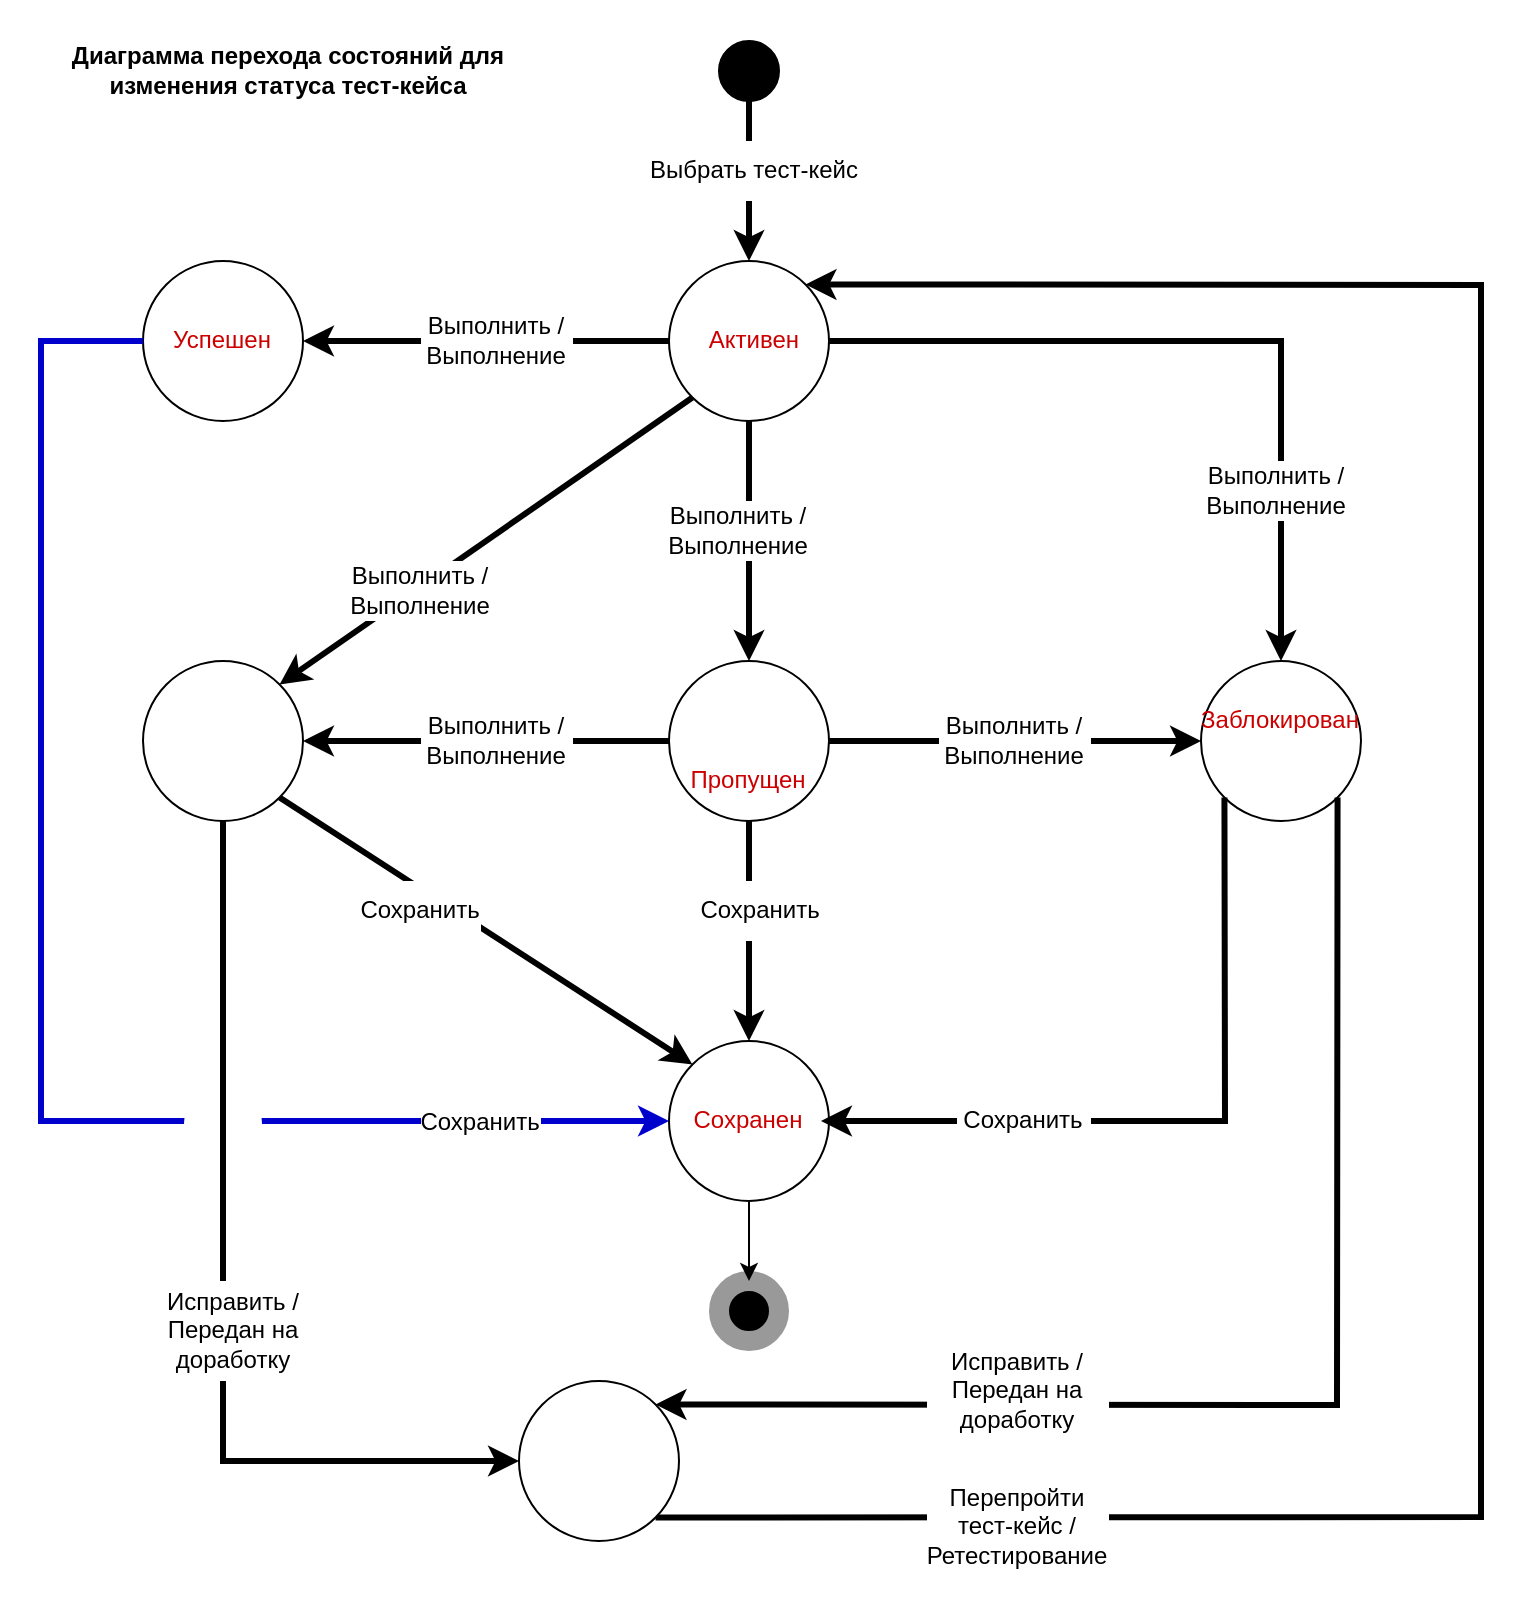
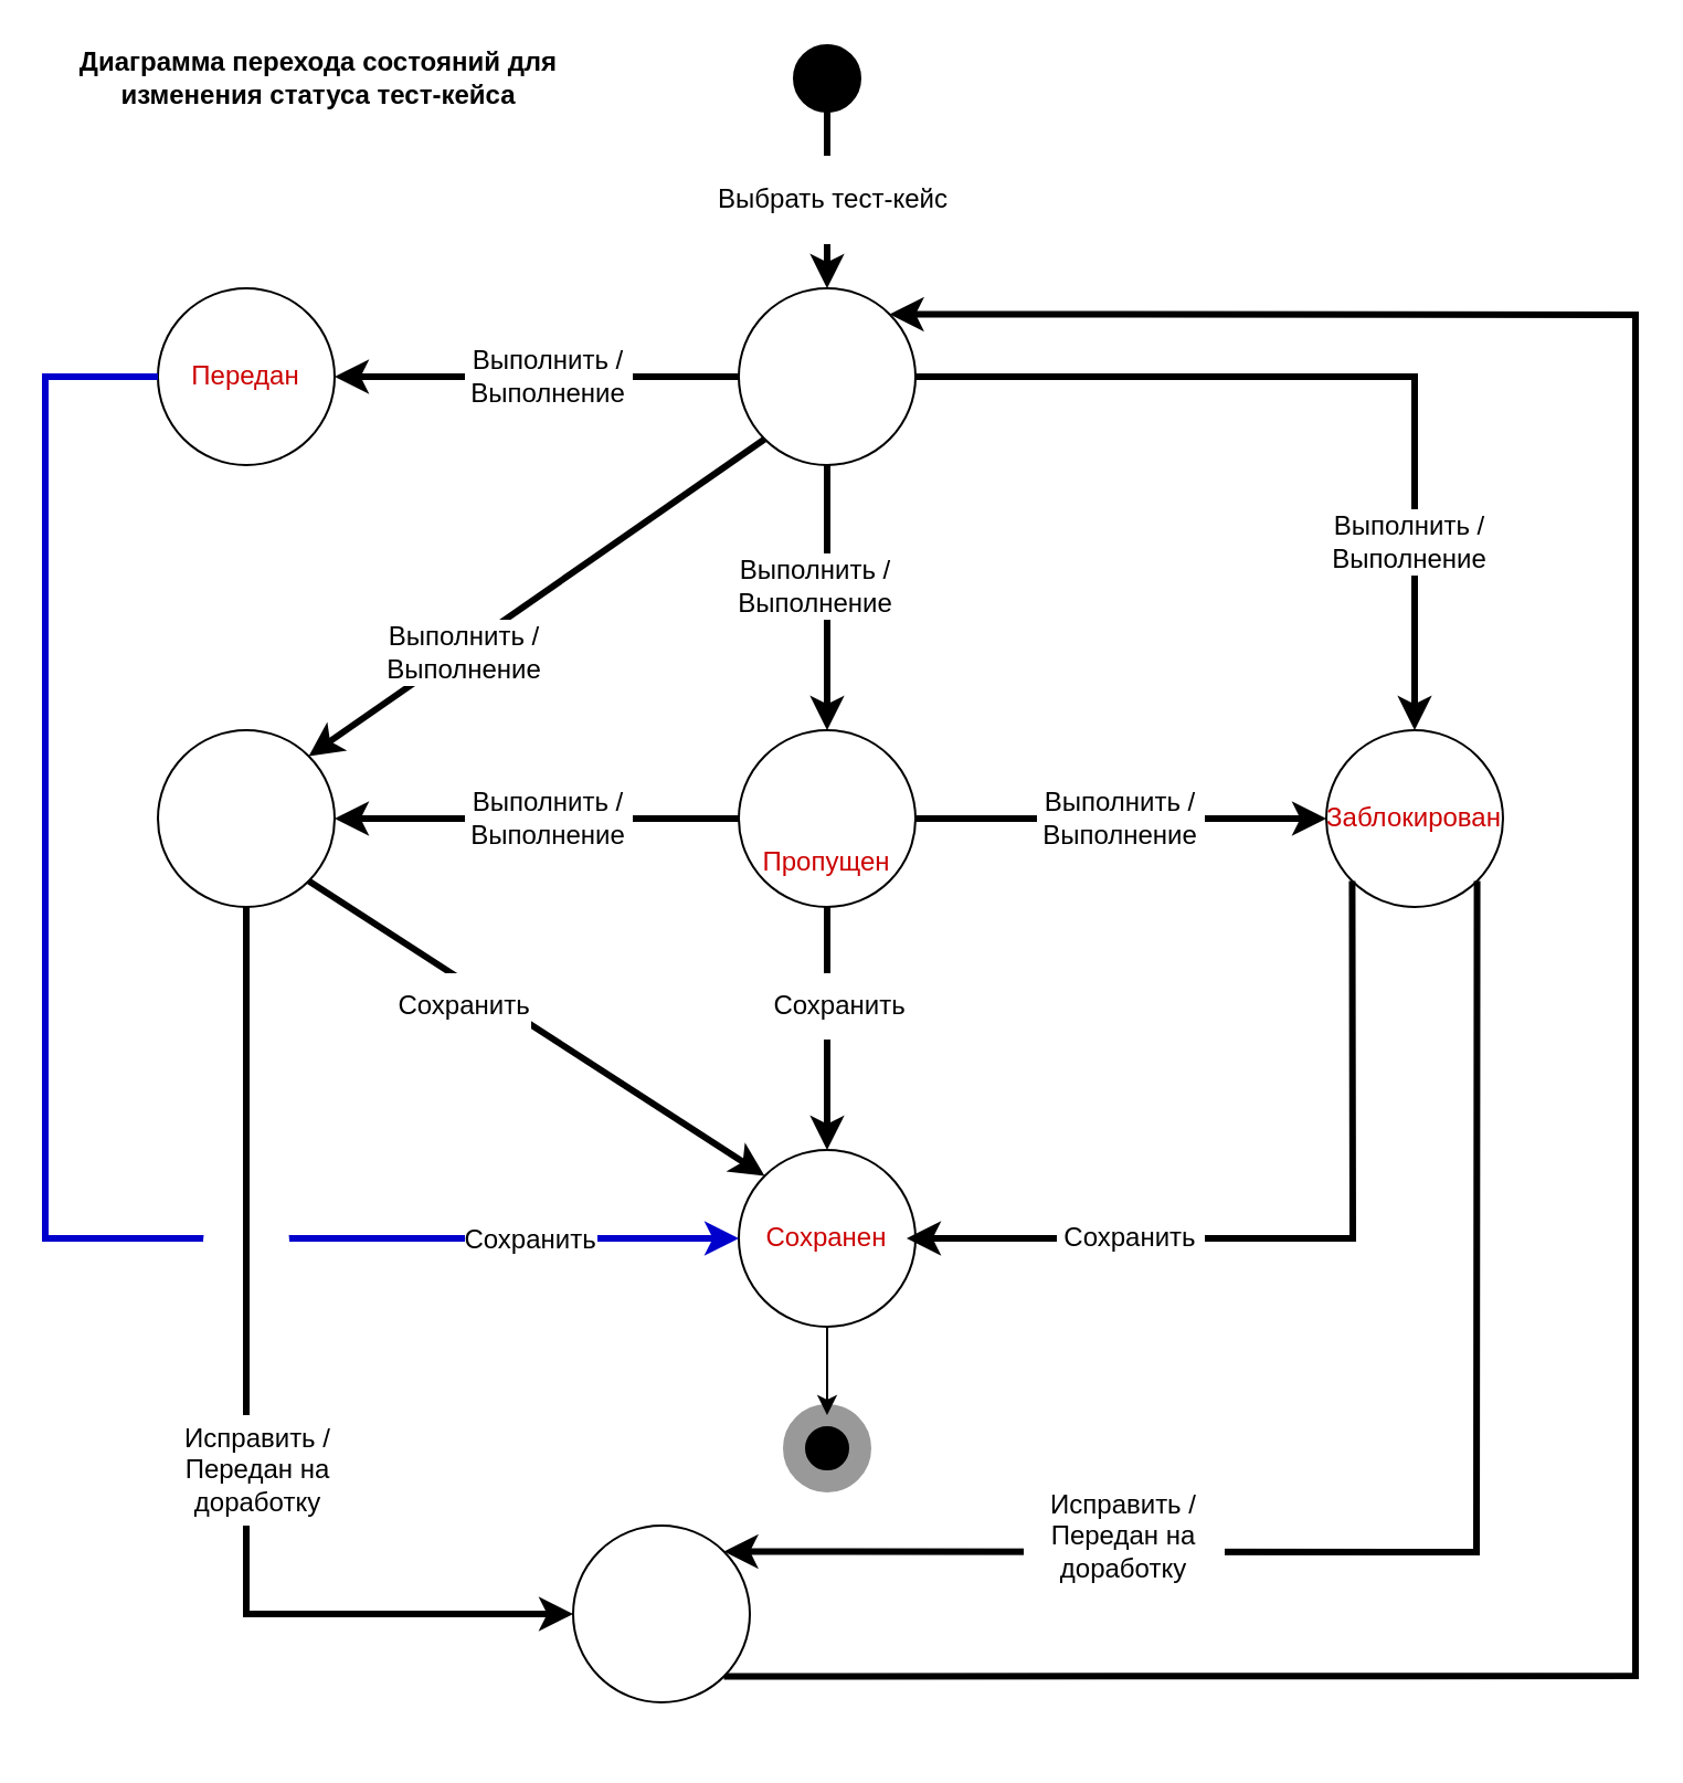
  <mxCell id="0" />
  <mxCell id="1" parent="0" />
  <mxCell id="2" value="" style="ellipse;whiteSpace=wrap;html=1;aspect=fixed;fillColor=#000000;" parent="1" vertex="1"><mxGeometry x="359" y="20" width="30" height="30" as="geometry" /></mxCell>
  <mxCell id="3" value="Диаграмма перехода состояний для изменения статуса тест-кейса" style="text;html=1;strokeColor=none;fillColor=none;align=center;verticalAlign=middle;whiteSpace=wrap;rounded=0;fontStyle=1" parent="1" vertex="1"><mxGeometry x="29" y="20" width="230" height="30" as="geometry" /></mxCell>
  <mxCell id="4" value="" style="ellipse;whiteSpace=wrap;html=1;aspect=fixed;fillColor=#FFFFFF;" parent="1" vertex="1"><mxGeometry x="334" y="130" width="80" height="80" as="geometry" /></mxCell>
  <mxCell id="5" value="" style="ellipse;whiteSpace=wrap;html=1;aspect=fixed;fillColor=#FFFFFF;" parent="1" vertex="1"><mxGeometry x="71" y="330" width="80" height="80" as="geometry" /></mxCell>
  <mxCell id="6" value="" style="ellipse;whiteSpace=wrap;html=1;aspect=fixed;fillColor=#FFFFFF;" parent="1" vertex="1"><mxGeometry x="600" y="330" width="80" height="80" as="geometry" /></mxCell>
  <mxCell id="7" value="" style="ellipse;whiteSpace=wrap;html=1;aspect=fixed;fillColor=#FFFFFF;" parent="1" vertex="1"><mxGeometry x="71" y="130" width="80" height="80" as="geometry" /></mxCell>
  <mxCell id="8" value="" style="ellipse;whiteSpace=wrap;html=1;aspect=fixed;fillColor=#FFFFFF;" parent="1" vertex="1"><mxGeometry x="334" y="330" width="80" height="80" as="geometry" /></mxCell>
  <mxCell id="9" value="" style="ellipse;whiteSpace=wrap;html=1;aspect=fixed;fillColor=#FFFFFF;" parent="1" vertex="1"><mxGeometry x="334" y="520" width="80" height="80" as="geometry" /></mxCell>
  <mxCell id="10" value="" style="endArrow=classic;html=1;rounded=0;entryX=0.5;entryY=0;entryDx=0;entryDy=0;exitX=0.5;exitY=1;exitDx=0;exitDy=0;strokeWidth=3;" parent="1" source="2" target="4" edge="1"><mxGeometry width="50" height="50" relative="1" as="geometry"><mxPoint x="290" y="300" as="sourcePoint" /><mxPoint x="340" y="250" as="targetPoint" /></mxGeometry></mxCell>
  <mxCell id="11" value="" style="endArrow=classic;html=1;rounded=0;exitX=0;exitY=1;exitDx=0;exitDy=0;entryX=1;entryY=0;entryDx=0;entryDy=0;strokeWidth=3;" parent="1" source="4" target="5" edge="1"><mxGeometry width="50" height="50" relative="1" as="geometry"><mxPoint x="259" y="320" as="sourcePoint" /><mxPoint x="339" y="300" as="targetPoint" /></mxGeometry></mxCell>
  <mxCell id="12" value="" style="endArrow=classic;html=1;rounded=0;entryX=1;entryY=0.5;entryDx=0;entryDy=0;exitX=0;exitY=0.5;exitDx=0;exitDy=0;strokeWidth=3;" parent="1" source="4" target="7" edge="1"><mxGeometry width="50" height="50" relative="1" as="geometry"><mxPoint x="330" y="170" as="sourcePoint" /><mxPoint x="339" y="300" as="targetPoint" /></mxGeometry></mxCell>
  <mxCell id="13" value="" style="endArrow=classic;html=1;rounded=0;exitX=0.5;exitY=1;exitDx=0;exitDy=0;entryX=0.5;entryY=0;entryDx=0;entryDy=0;strokeWidth=3;" parent="1" source="4" target="8" edge="1"><mxGeometry width="50" height="50" relative="1" as="geometry"><mxPoint x="327.284" y="348.284" as="sourcePoint" /><mxPoint x="339" y="300" as="targetPoint" /></mxGeometry></mxCell>
  <mxCell id="14" value="" style="endArrow=classic;html=1;rounded=0;entryX=0;entryY=0;entryDx=0;entryDy=0;exitX=1;exitY=1;exitDx=0;exitDy=0;strokeWidth=3;" parent="1" source="5" target="9" edge="1"><mxGeometry width="50" height="50" relative="1" as="geometry"><mxPoint x="130" y="588" as="sourcePoint" /><mxPoint x="339" y="300" as="targetPoint" /><Array as="points" /></mxGeometry></mxCell>
  <mxCell id="15" value="" style="endArrow=classic;html=1;rounded=0;exitX=0;exitY=0.5;exitDx=0;exitDy=0;entryX=0;entryY=0.5;entryDx=0;entryDy=0;strokeColor=#0000CC;strokeWidth=3;" parent="1" source="7" target="9" edge="1"><mxGeometry width="50" height="50" relative="1" as="geometry"><mxPoint x="289" y="440" as="sourcePoint" /><mxPoint x="339" y="390" as="targetPoint" /><Array as="points"><mxPoint x="20" y="170" /><mxPoint x="20" y="560" /></Array></mxGeometry></mxCell>
  <mxCell id="16" value="" style="endArrow=classic;html=1;rounded=0;exitX=0;exitY=1;exitDx=0;exitDy=0;strokeWidth=3;" parent="1" source="6" edge="1"><mxGeometry width="50" height="50" relative="1" as="geometry"><mxPoint x="289" y="440" as="sourcePoint" /><mxPoint x="410" y="560" as="targetPoint" /><Array as="points"><mxPoint x="612" y="560" /></Array></mxGeometry></mxCell>
  <mxCell id="17" value="" style="ellipse;whiteSpace=wrap;html=1;aspect=fixed;fillColor=#000000;strokeWidth=10;strokeColor=#999999;" parent="1" vertex="1"><mxGeometry x="359" y="640" width="30" height="30" as="geometry" /></mxCell>
  <mxCell id="18" value="" style="endArrow=classic;html=1;rounded=0;exitX=0.5;exitY=1;exitDx=0;exitDy=0;entryX=0.5;entryY=0;entryDx=0;entryDy=0;" parent="1" source="9" target="17" edge="1"><mxGeometry width="50" height="50" relative="1" as="geometry"><mxPoint x="365" y="440" as="sourcePoint" /><mxPoint x="415" y="390" as="targetPoint" /></mxGeometry></mxCell>
  <mxCell id="19" value="" style="endArrow=classic;html=1;rounded=0;exitX=1;exitY=1;exitDx=0;exitDy=0;entryX=1;entryY=0;entryDx=0;entryDy=0;strokeWidth=3;" parent="1" source="37" target="4" edge="1"><mxGeometry width="50" height="50" relative="1" as="geometry"><mxPoint x="220" y="350" as="sourcePoint" /><mxPoint x="270" y="300" as="targetPoint" /><Array as="points"><mxPoint x="740" y="758" /><mxPoint x="740" y="142" /></Array></mxGeometry></mxCell>
- <mxCell id="20" value="Выбрать тест-кейс" style="text;html=1;strokeColor=none;fillColor=default;align=center;verticalAlign=middle;whiteSpace=wrap;rounded=0;" parent="1" vertex="1"><mxGeometry x="317" y="70" width="120" height="30" as="geometry" /></mxCell>
- <mxCell id="21" value="Активен" style="text;html=1;strokeColor=none;fillColor=none;align=center;verticalAlign=middle;whiteSpace=wrap;rounded=0;fontColor=#CC0000;" parent="1" vertex="1"><mxGeometry x="347" y="155" width="60" height="30" as="geometry" /></mxCell>
+ <mxCell id="20" value="Выбрать тест-кейс" style="text;html=1;strokeColor=none;fillColor=default;align=center;verticalAlign=middle;whiteSpace=wrap;rounded=0;" parent="1" vertex="1"><mxGeometry x="317" y="70" width="120" height="40" as="geometry" /></mxCell>
  <mxCell id="22" value="Сохранен" style="text;html=1;strokeColor=none;fillColor=none;align=center;verticalAlign=middle;whiteSpace=wrap;rounded=0;fontColor=#CC0000;" parent="1" vertex="1"><mxGeometry x="344" y="545" width="60" height="30" as="geometry" /></mxCell>
- <mxCell id="23" value="Успешен" style="text;html=1;strokeColor=none;fillColor=none;align=center;verticalAlign=middle;whiteSpace=wrap;rounded=0;fontColor=#CC0000;" parent="1" vertex="1"><mxGeometry x="81" y="155" width="60" height="30" as="geometry" /></mxCell>
+ <mxCell id="23" value="Передан" style="text;html=1;strokeColor=none;fillColor=none;align=center;verticalAlign=middle;whiteSpace=wrap;rounded=0;fontColor=#CC0000;" parent="1" vertex="1"><mxGeometry x="81" y="155" width="60" height="30" as="geometry" /></mxCell>
  <mxCell id="24" value="Пропущен" style="text;html=1;strokeColor=none;fillColor=none;align=center;verticalAlign=middle;whiteSpace=wrap;rounded=0;fontColor=#CC0000;" parent="1" vertex="1"><mxGeometry x="344" y="375" width="60" height="30" as="geometry" /></mxCell>
- <mxCell id="25" value="Заблокирован" style="text;html=1;strokeColor=none;fillColor=none;align=center;verticalAlign=middle;whiteSpace=wrap;rounded=0;fontColor=#CC0000;" parent="1" vertex="1"><mxGeometry x="610" y="345" width="60" height="30" as="geometry" /></mxCell>
- <mxCell id="26" value="Перепройти тест-кейс / Ретестирование" style="text;html=1;strokeColor=none;fillColor=default;align=center;verticalAlign=middle;whiteSpace=wrap;rounded=0;" parent="1" vertex="1"><mxGeometry x="463" y="740" width="91" height="45" as="geometry" /></mxCell>
+ <mxCell id="25" value="Заблокирован" style="text;html=1;strokeColor=none;fillColor=none;align=center;verticalAlign=middle;whiteSpace=wrap;rounded=0;fontColor=#CC0000;" parent="1" vertex="1"><mxGeometry x="610" y="355" width="60" height="30" as="geometry" /></mxCell>
  <mxCell id="27" value="Сохранить" style="text;html=1;strokeColor=none;fillColor=default;align=center;verticalAlign=middle;whiteSpace=wrap;rounded=0;" parent="1" vertex="1"><mxGeometry x="478" y="545" width="67" height="30" as="geometry" /></mxCell>
  <mxCell id="28" value="Сохранить" style="text;html=1;strokeColor=none;fillColor=default;align=center;verticalAlign=middle;whiteSpace=wrap;rounded=0;" parent="1" vertex="1"><mxGeometry x="180" y="440" width="60" height="30" as="geometry" /></mxCell>
  <mxCell id="29" value="Сохранить" style="text;html=1;strokeColor=none;fillColor=default;align=center;verticalAlign=middle;whiteSpace=wrap;rounded=0;" parent="1" vertex="1"><mxGeometry x="210" y="546" width="60" height="30" as="geometry" /></mxCell>
  <mxCell id="30" value="Выполнить / Выполнение" style="text;html=1;strokeColor=none;fillColor=default;align=center;verticalAlign=middle;whiteSpace=wrap;rounded=0;" parent="1" vertex="1"><mxGeometry x="331" y="250" width="76" height="30" as="geometry" /></mxCell>
  <mxCell id="31" value="Выполнить / Выполнение" style="text;html=1;strokeColor=none;fillColor=default;align=center;verticalAlign=middle;whiteSpace=wrap;rounded=0;" parent="1" vertex="1"><mxGeometry x="210" y="155" width="76" height="30" as="geometry" /></mxCell>
  <mxCell id="32" value="Выполнить / Выполнение" style="text;html=1;strokeColor=none;fillColor=default;align=center;verticalAlign=middle;whiteSpace=wrap;rounded=0;" parent="1" vertex="1"><mxGeometry x="172" y="280" width="76" height="30" as="geometry" /></mxCell>
  <mxCell id="33" value="" style="endArrow=classic;html=1;rounded=0;entryX=0.5;entryY=0;entryDx=0;entryDy=0;strokeWidth=3;" parent="1" source="4" target="6" edge="1"><mxGeometry width="50" height="50" relative="1" as="geometry"><mxPoint x="220" y="370" as="sourcePoint" /><mxPoint x="270" y="320" as="targetPoint" /><Array as="points"><mxPoint x="640" y="170" /></Array></mxGeometry></mxCell>
  <mxCell id="34" value="Выполнить / Выполнение" style="text;html=1;strokeColor=none;fillColor=default;align=center;verticalAlign=middle;whiteSpace=wrap;rounded=0;" parent="1" vertex="1"><mxGeometry x="600" y="230" width="76" height="30" as="geometry" /></mxCell>
  <mxCell id="35" value="" style="endArrow=classic;html=1;rounded=0;exitX=1;exitY=0.5;exitDx=0;exitDy=0;entryX=0;entryY=0.5;entryDx=0;entryDy=0;strokeWidth=3;" edge="1" parent="1" source="8" target="6"><mxGeometry width="50" height="50" relative="1" as="geometry"><mxPoint x="290" y="390" as="sourcePoint" /><mxPoint x="340" y="340" as="targetPoint" /><Array as="points" /></mxGeometry></mxCell>
  <mxCell id="36" value="" style="endArrow=classic;html=1;rounded=0;entryX=1;entryY=0.5;entryDx=0;entryDy=0;exitX=0;exitY=0.5;exitDx=0;exitDy=0;strokeWidth=3;" edge="1" parent="1" source="8" target="5"><mxGeometry width="50" height="50" relative="1" as="geometry"><mxPoint x="540" y="-20" as="sourcePoint" /><mxPoint x="340" y="320" as="targetPoint" /><Array as="points" /></mxGeometry></mxCell>
  <mxCell id="37" value="" style="ellipse;whiteSpace=wrap;html=1;aspect=fixed;fillColor=#FFFFFF;" vertex="1" parent="1"><mxGeometry x="259" y="690" width="80" height="80" as="geometry" /></mxCell>
  <mxCell id="38" value="" style="endArrow=classic;html=1;rounded=0;exitX=1;exitY=1;exitDx=0;exitDy=0;entryX=1;entryY=0;entryDx=0;entryDy=0;strokeWidth=3;" edge="1" parent="1" source="6" target="37"><mxGeometry width="50" height="50" relative="1" as="geometry"><mxPoint x="290" y="370" as="sourcePoint" /><mxPoint x="340" y="320" as="targetPoint" /><Array as="points"><mxPoint x="668" y="702" /></Array></mxGeometry></mxCell>
  <mxCell id="39" value="Исправить / Передан на доработку" style="text;html=1;strokeColor=none;fillColor=default;align=center;verticalAlign=middle;whiteSpace=wrap;rounded=0;" vertex="1" parent="1"><mxGeometry x="463" y="670" width="91" height="50" as="geometry" /></mxCell>
  <mxCell id="40" value="" style="endArrow=classic;html=1;rounded=0;exitX=0.5;exitY=1;exitDx=0;exitDy=0;entryX=0.5;entryY=0;entryDx=0;entryDy=0;strokeWidth=3;" edge="1" parent="1" source="8" target="9"><mxGeometry width="50" height="50" relative="1" as="geometry"><mxPoint x="340" y="430" as="sourcePoint" /><mxPoint x="390" y="380" as="targetPoint" /></mxGeometry></mxCell>
  <mxCell id="41" value="Сохранить" style="text;html=1;strokeColor=none;fillColor=default;align=center;verticalAlign=middle;whiteSpace=wrap;rounded=0;" vertex="1" parent="1"><mxGeometry x="350" y="440" width="60" height="30" as="geometry" /></mxCell>
  <mxCell id="42" value="" style="ellipse;whiteSpace=wrap;html=1;aspect=fixed;strokeColor=#FFFFFF;" vertex="1" parent="1"><mxGeometry x="92" y="542" width="38" height="38" as="geometry" /></mxCell>
  <mxCell id="43" value="" style="endArrow=classic;html=1;rounded=0;exitX=0.5;exitY=1;exitDx=0;exitDy=0;entryX=0;entryY=0.5;entryDx=0;entryDy=0;strokeWidth=3;" edge="1" parent="1" source="5" target="37"><mxGeometry width="50" height="50" relative="1" as="geometry"><mxPoint x="340" y="570" as="sourcePoint" /><mxPoint x="390" y="520" as="targetPoint" /><Array as="points"><mxPoint x="111" y="730" /></Array></mxGeometry></mxCell>
  <mxCell id="44" value="Исправить / Передан на доработку" style="text;html=1;strokeColor=none;fillColor=default;align=center;verticalAlign=middle;whiteSpace=wrap;rounded=0;" vertex="1" parent="1"><mxGeometry x="71" y="640" width="91" height="50" as="geometry" /></mxCell>
  <mxCell id="45" value="Выполнить / Выполнение" style="text;html=1;strokeColor=none;fillColor=default;align=center;verticalAlign=middle;whiteSpace=wrap;rounded=0;" vertex="1" parent="1"><mxGeometry x="469" y="355" width="76" height="30" as="geometry" /></mxCell>
  <mxCell id="46" value="Выполнить / Выполнение" style="text;html=1;strokeColor=none;fillColor=default;align=center;verticalAlign=middle;whiteSpace=wrap;rounded=0;" vertex="1" parent="1"><mxGeometry x="210" y="355" width="76" height="30" as="geometry" /></mxCell>
